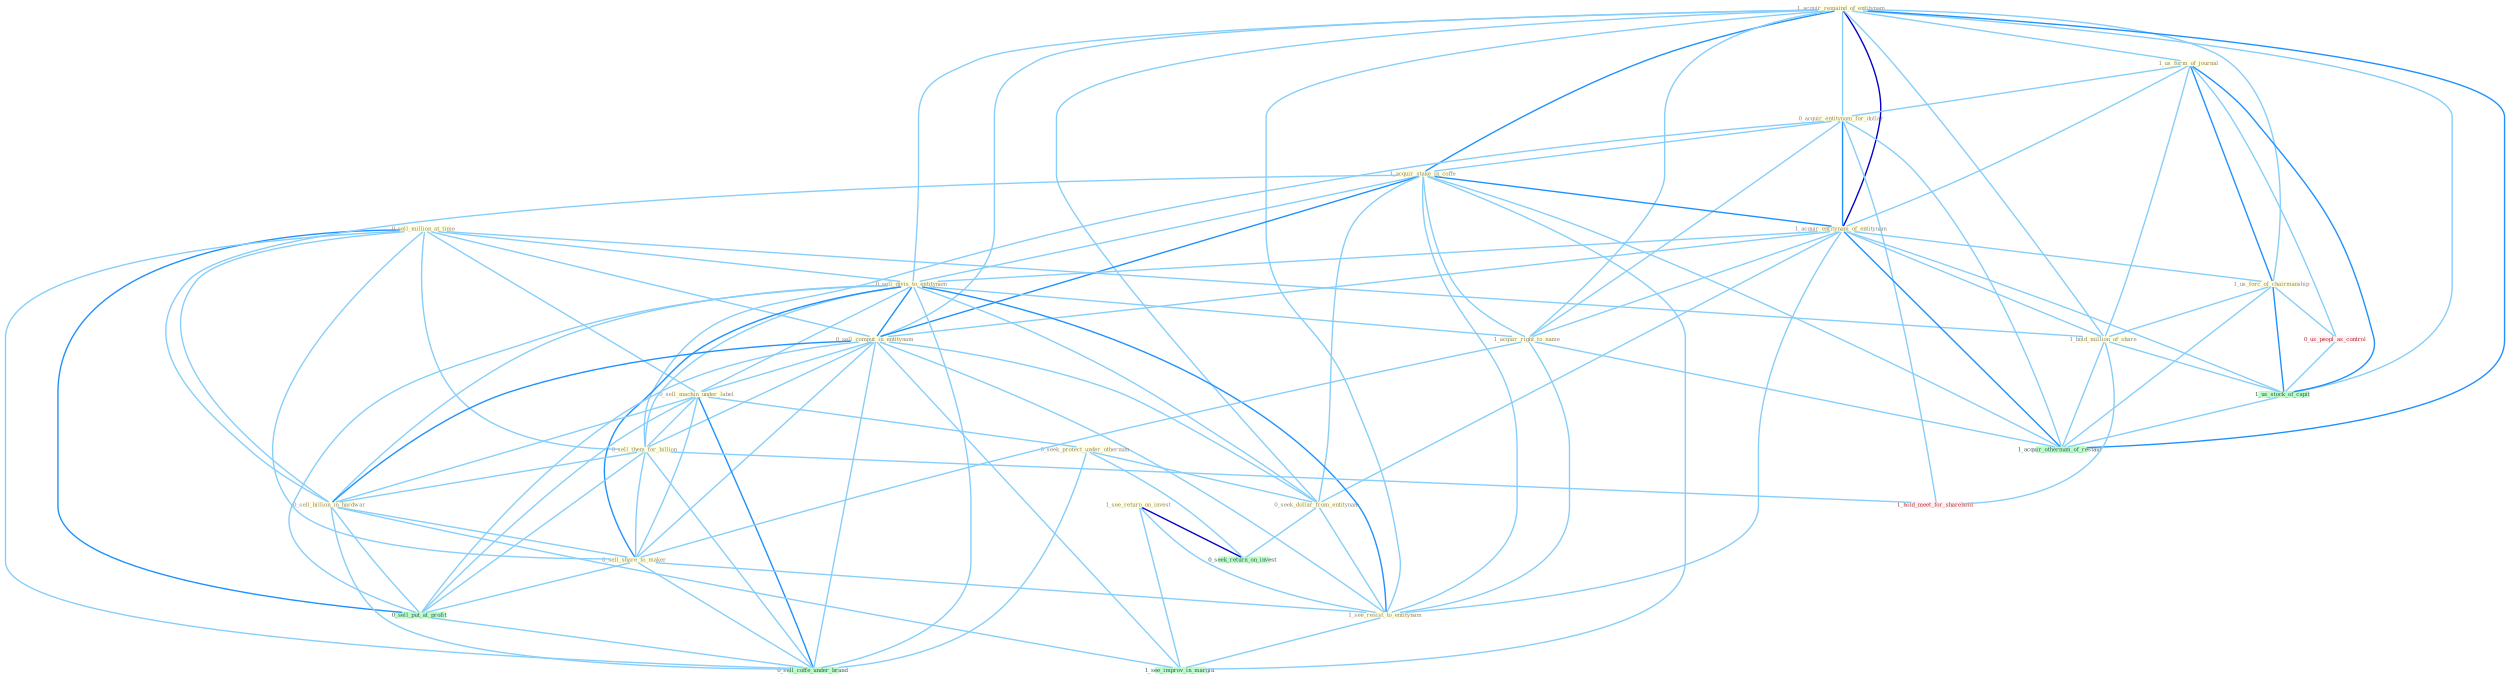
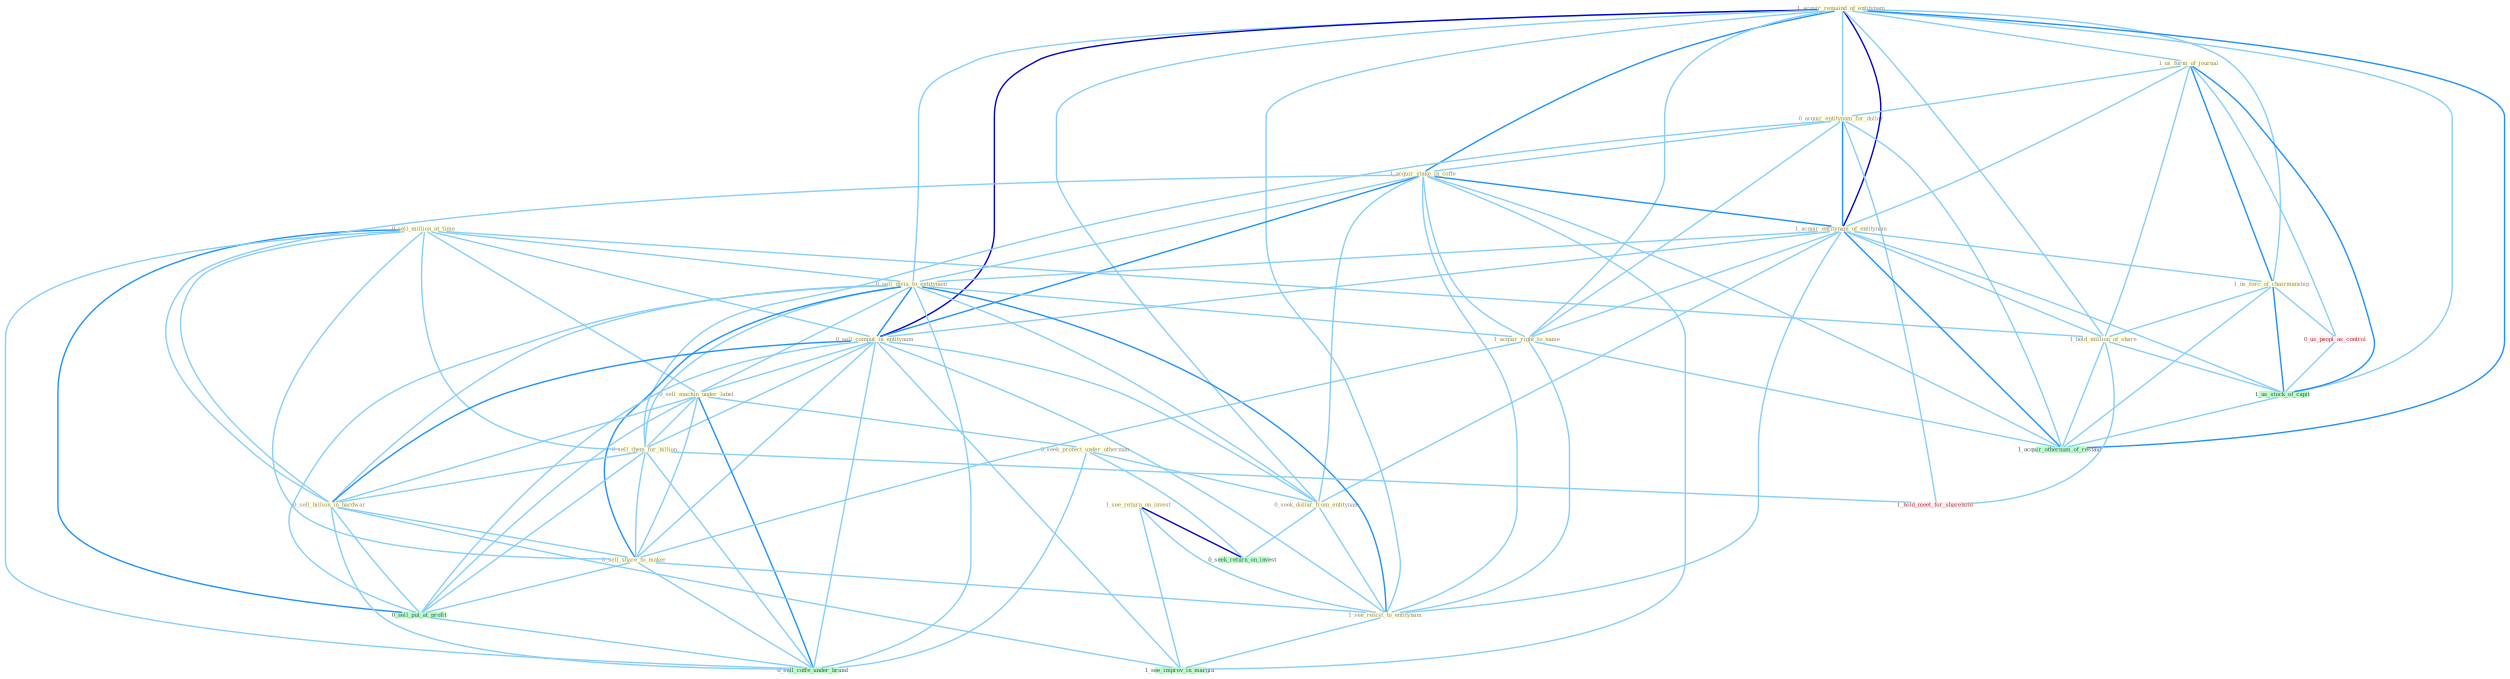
  graph {
    node [color="#ffffe0" fixedsize=true fontcolor="#8b7d6b" fontsize=4 shape=polygon style=filled]
    edge [color="#87cefa" w=1]
    "1_acquir_remaind_of_entitynam " [height=.06 width=.5]
    "0_sell_million_at_time " [height=.06 width=.5]
    "1_see_return_on_invest " [height=.06 width=.5]
    "1_us_form_of_journal " [height=.06 width=.5]
    "0_acquir_entitynam_for_dollar " [height=.06 width=.5]
    n6 [height=.06 label="1_acquir_stake_in_coffe" width=.5]
    "1_acquir_entitynam_of_entitynam " [height=.06 width=.5]
    "0_sell_divis_to_entitynam " [height=.06 width=.5]
    "0_sell_comput_in_entitynam " [height=.06 width=.5]
    "0_sell_machin_under_label " [height=.06 width=.5]
    "0_seek_protect_under_othernum " [height=.06 width=.5]
    "0_sell_them_for_billion " [height=.06 width=.5]
    "1_us_forc_of_chairmanship " [height=.06 width=.5]
    "1_acquir_right_to_name " [height=.06 width=.5]
    "0_sell_billion_in_hardwar " [height=.06 width=.5]
    "0_seek_dollar_from_entitynam " [height=.06 width=.5]
    "0_sell_share_to_maker " [height=.06 width=.5]
    "1_see_resist_to_entitynam " [height=.06 width=.5]
    "1_hold_million_of_share " [height=.06 width=.5]
    "0_us_peopl_as_control " [color="#fff0f5" fontcolor="#b22222" height=.06 width=.5]
    "1_hold_meet_for_sharehold " [color="#fff0f5" fontcolor="#b22222" height=.06 width=.5]
    "1_us_stock_of_capit " [color="#BDFCC9" fontcolor="#2f4f4f" height=.06 width=.5]
    "1_acquir_othernum_of_restaur " [color="#BDFCC9" fontcolor="#2f4f4f" height=.06 width=.5]
    "0_sell_put_at_profit " [color="#BDFCC9" fontcolor="#2f4f4f" height=.06 width=.5]
    "0_sell_coffe_under_brand " [color="#BDFCC9" fontcolor="#2f4f4f" height=.06 width=.5]
    "0_seek_return_on_invest " [color="#BDFCC9" fontcolor="#2f4f4f" height=.06 width=.5]
    "1_see_improv_in_margin " [color="#BDFCC9" fontcolor="#2f4f4f" height=.06 width=.5]
    subgraph sub_1 {
      "1_acquir_remaind_of_entitynam "
      "0_sell_million_at_time "
      "1_see_return_on_invest "
      "1_us_form_of_journal "
      "0_acquir_entitynam_for_dollar "
      n6
      "1_acquir_entitynam_of_entitynam "
      "0_sell_divis_to_entitynam "
      "0_sell_comput_in_entitynam "
      "0_sell_machin_under_label "
      "0_seek_protect_under_othernum "
      "0_sell_them_for_billion "
      "1_us_forc_of_chairmanship "
      "1_acquir_right_to_name "
      "0_sell_billion_in_hardwar "
      "0_seek_dollar_from_entitynam "
      "0_sell_share_to_maker "
      "1_see_resist_to_entitynam "
      "1_hold_million_of_share "
    }
    subgraph sub_2 {
      "0_us_peopl_as_control "
      "1_hold_meet_for_sharehold "
    }
    "1_acquir_remaind_of_entitynam " -- "1_us_form_of_journal "
    "1_acquir_remaind_of_entitynam " -- "0_acquir_entitynam_for_dollar "
    "1_acquir_remaind_of_entitynam " -- n6 [color="#1e90ff" w=2]
    "1_acquir_remaind_of_entitynam " -- "1_acquir_entitynam_of_entitynam " [color="#0000cd" w=3]
    "1_acquir_remaind_of_entitynam " -- "0_sell_divis_to_entitynam "
-   "1_acquir_remaind_of_entitynam " -- "0_sell_comput_in_entitynam "
+   "1_acquir_remaind_of_entitynam " -- "0_sell_comput_in_entitynam " [color="#0000cd"]
    "1_acquir_remaind_of_entitynam " -- "1_us_forc_of_chairmanship "
    "1_acquir_remaind_of_entitynam " -- "1_acquir_right_to_name "
    "1_acquir_remaind_of_entitynam " -- "0_seek_dollar_from_entitynam "
    "1_acquir_remaind_of_entitynam " -- "1_see_resist_to_entitynam "
    "1_acquir_remaind_of_entitynam " -- "1_hold_million_of_share "
    "1_acquir_remaind_of_entitynam " -- "1_us_stock_of_capit "
    "1_acquir_remaind_of_entitynam " -- "1_acquir_othernum_of_restaur " [color="#1e90ff" w=2]
    "0_sell_million_at_time " -- "0_sell_divis_to_entitynam "
    "0_sell_million_at_time " -- "0_sell_comput_in_entitynam "
    "0_sell_million_at_time " -- "0_sell_machin_under_label "
    "0_sell_million_at_time " -- "0_sell_them_for_billion "
    "0_sell_million_at_time " -- "0_sell_billion_in_hardwar "
    "0_sell_million_at_time " -- "0_sell_share_to_maker "
    "0_sell_million_at_time " -- "1_hold_million_of_share "
    "0_sell_million_at_time " -- "0_sell_put_at_profit " [color="#1e90ff" w=2]
    "0_sell_million_at_time " -- "0_sell_coffe_under_brand "
    "1_see_return_on_invest " -- "1_see_resist_to_entitynam "
    "1_see_return_on_invest " -- "0_seek_return_on_invest " [color="#0000cd" w=3]
    "1_see_return_on_invest " -- "1_see_improv_in_margin "
    "1_us_form_of_journal " -- "0_acquir_entitynam_for_dollar "
    "1_us_form_of_journal " -- "1_acquir_entitynam_of_entitynam "
    "1_us_form_of_journal " -- "1_us_forc_of_chairmanship " [color="#1e90ff" w=2]
    "1_us_form_of_journal " -- "1_hold_million_of_share "
    "1_us_form_of_journal " -- "0_us_peopl_as_control "
    "1_us_form_of_journal " -- "1_us_stock_of_capit " [color="#1e90ff" w=2]
    "0_acquir_entitynam_for_dollar " -- n6
    "0_acquir_entitynam_for_dollar " -- "1_acquir_entitynam_of_entitynam " [color="#1e90ff" w=2]
    "0_acquir_entitynam_for_dollar " -- "0_sell_them_for_billion "
    "0_acquir_entitynam_for_dollar " -- "1_acquir_right_to_name "
    "0_acquir_entitynam_for_dollar " -- "1_hold_meet_for_sharehold "
    "0_acquir_entitynam_for_dollar " -- "1_acquir_othernum_of_restaur "
    n6 -- "1_acquir_entitynam_of_entitynam " [color="#1e90ff" w=2]
    n6 -- "0_sell_divis_to_entitynam "
    n6 -- "0_sell_comput_in_entitynam " [color="#1e90ff" w=2]
    n6 -- "1_acquir_right_to_name "
    n6 -- "0_sell_billion_in_hardwar "
    n6 -- "0_seek_dollar_from_entitynam "
    n6 -- "1_see_resist_to_entitynam "
    n6 -- "1_acquir_othernum_of_restaur "
    n6 -- "1_see_improv_in_margin "
    "1_acquir_entitynam_of_entitynam " -- "0_sell_divis_to_entitynam "
    "1_acquir_entitynam_of_entitynam " -- "0_sell_comput_in_entitynam "
    "1_acquir_entitynam_of_entitynam " -- "1_us_forc_of_chairmanship "
    "1_acquir_entitynam_of_entitynam " -- "1_acquir_right_to_name "
    "1_acquir_entitynam_of_entitynam " -- "0_seek_dollar_from_entitynam "
    "1_acquir_entitynam_of_entitynam " -- "1_see_resist_to_entitynam "
    "1_acquir_entitynam_of_entitynam " -- "1_hold_million_of_share "
    "1_acquir_entitynam_of_entitynam " -- "1_us_stock_of_capit "
    "1_acquir_entitynam_of_entitynam " -- "1_acquir_othernum_of_restaur " [color="#1e90ff" w=2]
    "0_sell_divis_to_entitynam " -- "0_sell_comput_in_entitynam " [color="#1e90ff" w=2]
    "0_sell_divis_to_entitynam " -- "0_sell_machin_under_label "
    "0_sell_divis_to_entitynam " -- "0_sell_them_for_billion "
    "0_sell_divis_to_entitynam " -- "1_acquir_right_to_name "
    "0_sell_divis_to_entitynam " -- "0_sell_billion_in_hardwar "
    "0_sell_divis_to_entitynam " -- "0_seek_dollar_from_entitynam "
    "0_sell_divis_to_entitynam " -- "0_sell_share_to_maker " [color="#1e90ff" w=2]
    "0_sell_divis_to_entitynam " -- "1_see_resist_to_entitynam " [color="#1e90ff" w=2]
    "0_sell_divis_to_entitynam " -- "0_sell_put_at_profit "
    "0_sell_divis_to_entitynam " -- "0_sell_coffe_under_brand "
    "0_sell_comput_in_entitynam " -- "0_sell_machin_under_label "
    "0_sell_comput_in_entitynam " -- "0_sell_them_for_billion "
    "0_sell_comput_in_entitynam " -- "0_sell_billion_in_hardwar " [color="#1e90ff" w=2]
    "0_sell_comput_in_entitynam " -- "0_seek_dollar_from_entitynam "
    "0_sell_comput_in_entitynam " -- "0_sell_share_to_maker "
    "0_sell_comput_in_entitynam " -- "1_see_resist_to_entitynam "
    "0_sell_comput_in_entitynam " -- "0_sell_put_at_profit "
    "0_sell_comput_in_entitynam " -- "0_sell_coffe_under_brand "
    "0_sell_comput_in_entitynam " -- "1_see_improv_in_margin "
    "0_sell_machin_under_label " -- "0_seek_protect_under_othernum "
    "0_sell_machin_under_label " -- "0_sell_them_for_billion "
    "0_sell_machin_under_label " -- "0_sell_billion_in_hardwar "
    "0_sell_machin_under_label " -- "0_sell_share_to_maker "
    "0_sell_machin_under_label " -- "0_sell_put_at_profit "
    "0_sell_machin_under_label " -- "0_sell_coffe_under_brand " [color="#1e90ff" w=2]
    "0_seek_protect_under_othernum " -- "0_seek_dollar_from_entitynam "
    "0_seek_protect_under_othernum " -- "0_sell_coffe_under_brand "
    "0_seek_protect_under_othernum " -- "0_seek_return_on_invest "
    "0_sell_them_for_billion " -- "0_sell_billion_in_hardwar "
    "0_sell_them_for_billion " -- "0_sell_share_to_maker "
    "0_sell_them_for_billion " -- "1_hold_meet_for_sharehold "
    "0_sell_them_for_billion " -- "0_sell_put_at_profit "
    "0_sell_them_for_billion " -- "0_sell_coffe_under_brand "
    "1_us_forc_of_chairmanship " -- "1_hold_million_of_share "
    "1_us_forc_of_chairmanship " -- "0_us_peopl_as_control "
    "1_us_forc_of_chairmanship " -- "1_us_stock_of_capit " [color="#1e90ff" w=2]
    "1_us_forc_of_chairmanship " -- "1_acquir_othernum_of_restaur "
    "1_acquir_right_to_name " -- "0_sell_share_to_maker "
    "1_acquir_right_to_name " -- "1_see_resist_to_entitynam "
    "1_acquir_right_to_name " -- "1_acquir_othernum_of_restaur "
    "0_sell_billion_in_hardwar " -- "0_sell_share_to_maker "
    "0_sell_billion_in_hardwar " -- "0_sell_put_at_profit "
    "0_sell_billion_in_hardwar " -- "0_sell_coffe_under_brand "
    "0_sell_billion_in_hardwar " -- "1_see_improv_in_margin "
    "0_seek_dollar_from_entitynam " -- "1_see_resist_to_entitynam "
    "0_seek_dollar_from_entitynam " -- "0_seek_return_on_invest "
    "0_sell_share_to_maker " -- "1_see_resist_to_entitynam "
    "0_sell_share_to_maker " -- "0_sell_put_at_profit "
    "0_sell_share_to_maker " -- "0_sell_coffe_under_brand "
    "1_see_resist_to_entitynam " -- "1_see_improv_in_margin "
    "1_hold_million_of_share " -- "1_hold_meet_for_sharehold "
    "1_hold_million_of_share " -- "1_us_stock_of_capit "
    "1_hold_million_of_share " -- "1_acquir_othernum_of_restaur "
    "0_us_peopl_as_control " -- "1_us_stock_of_capit "
    "1_us_stock_of_capit " -- "1_acquir_othernum_of_restaur "
    "0_sell_put_at_profit " -- "0_sell_coffe_under_brand "
  }
